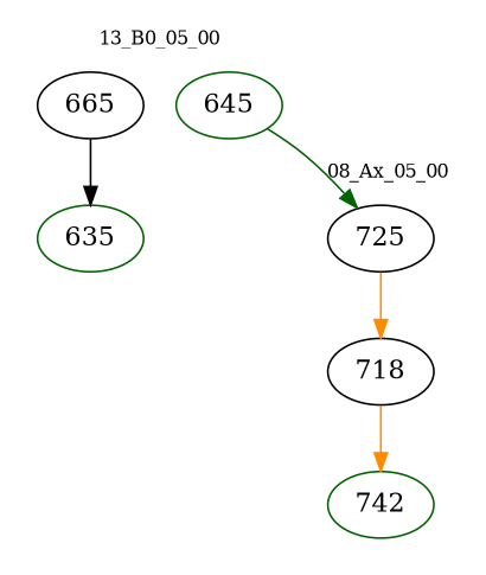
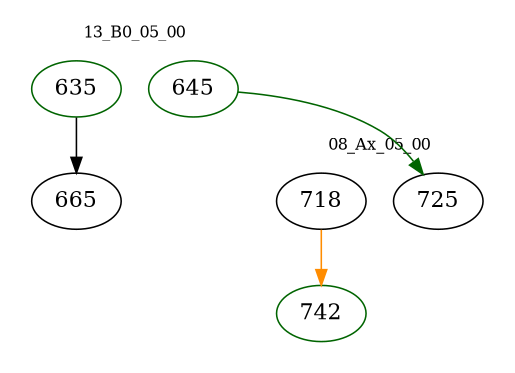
  digraph {
    node [color=black]
    edge [color=darkorange]
    n1 [label=725]
    n2 [label=718]
    n3 [color=darkgreen label=742]
    n4 [color=darkgreen label=645]
    n5 [color=darkgreen label=635]
    n6 [label=665]
    subgraph cluster_1 {
      color=white
      fontsize=10
      label="08_Ax_05_00"
      n1
      n2
      n3
    }
    subgraph cluster_2 {
      color=white
      fontsize=10
      label="13_B0_05_00"
      n4
      n5
      n6
    }
-   n1 -> n2
    n2 -> n3
    n4 -> n1 [color=darkgreen]
-   n6 -> n5 [color=black]
+   n5 -> n6 [color=black]
  }
